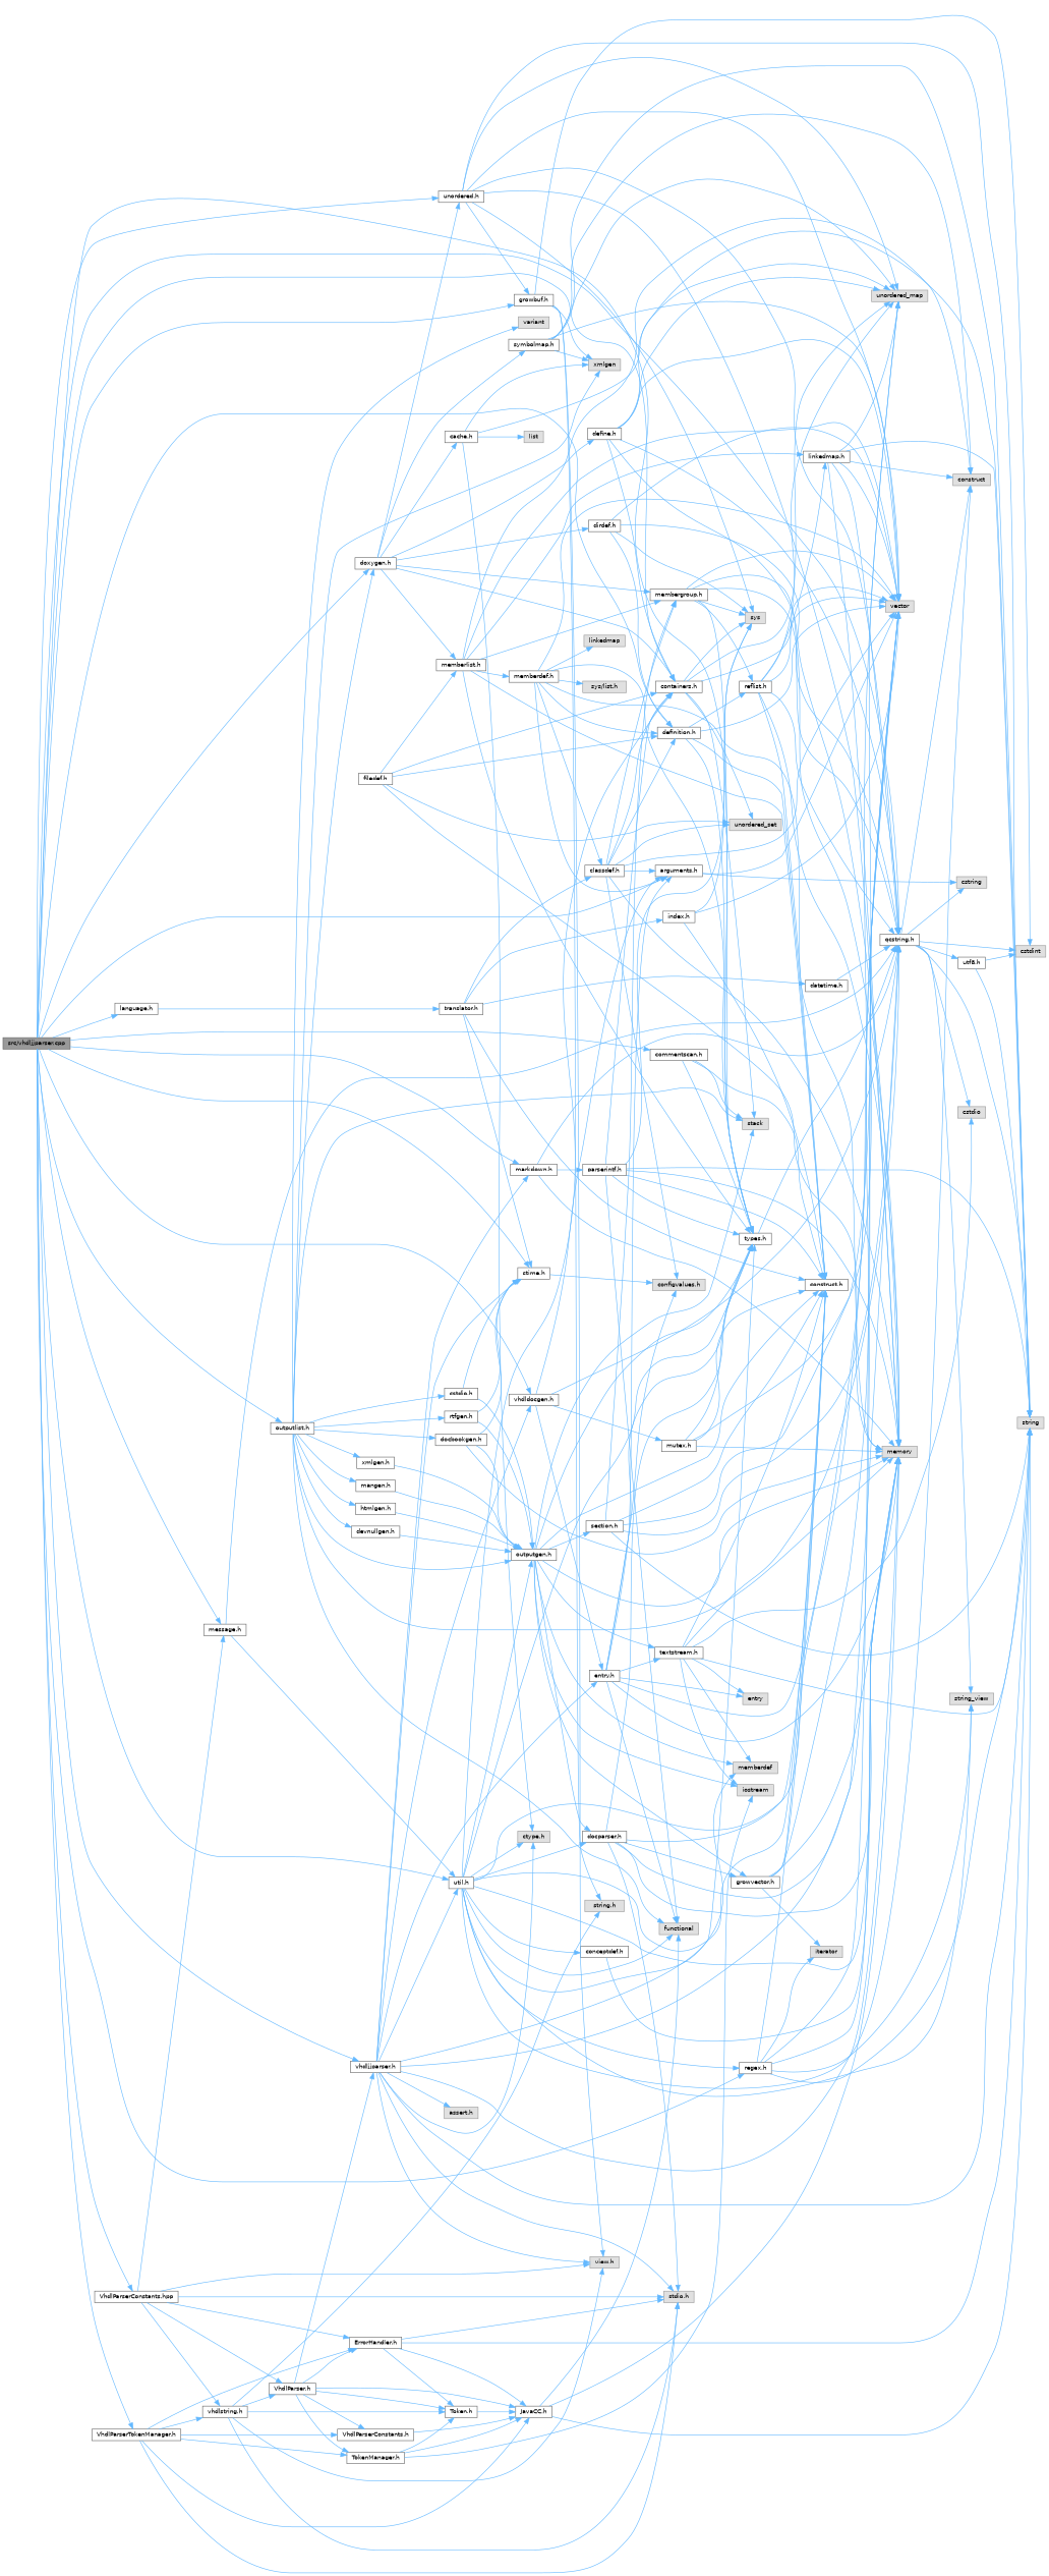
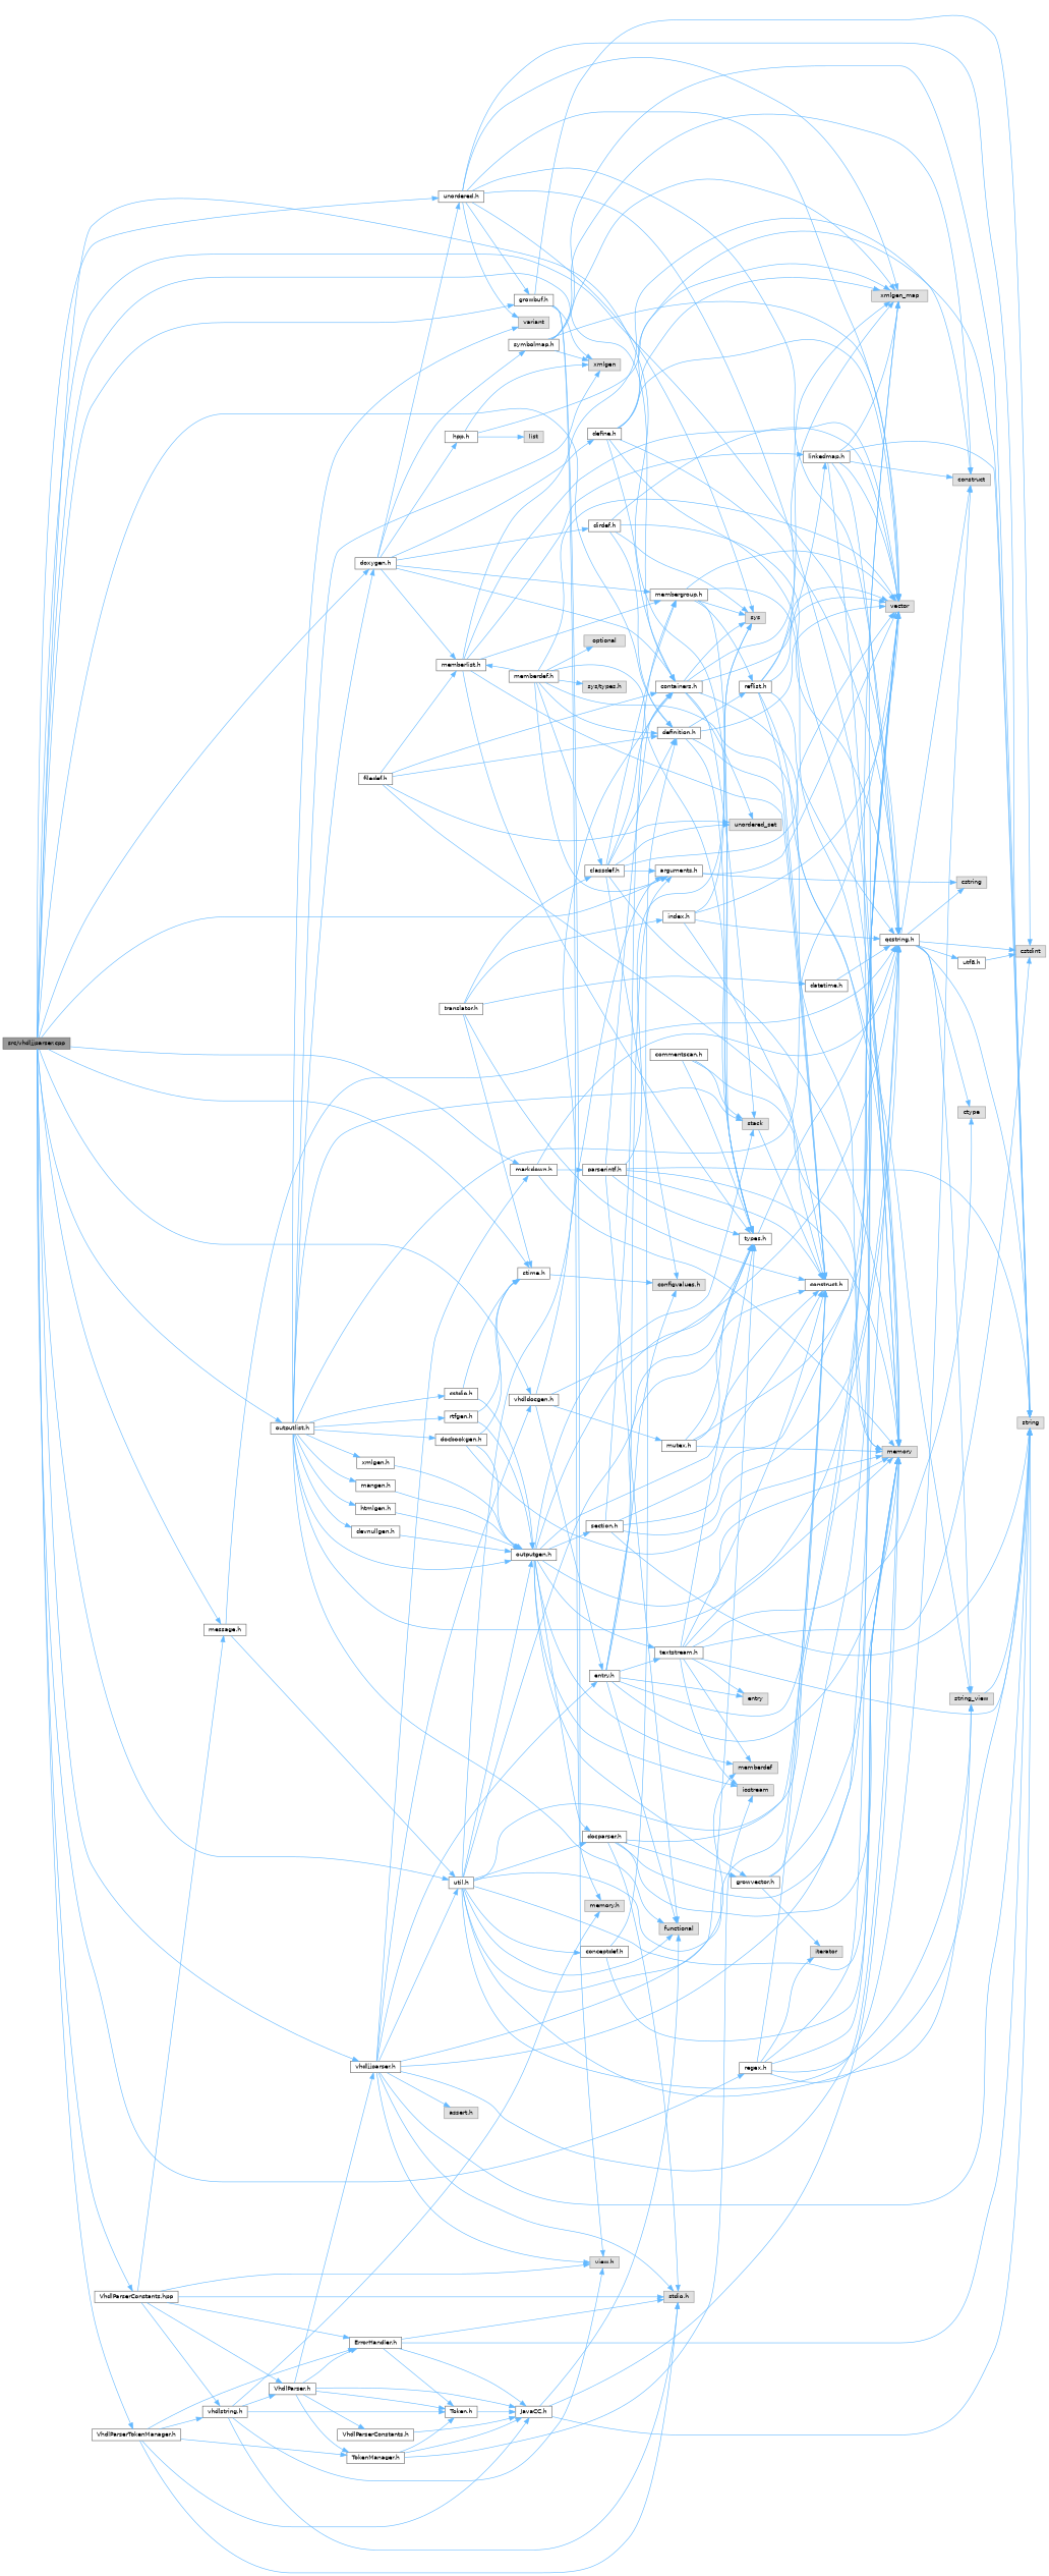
  digraph {
    rankdir=LR
    node [color=grey40 fillcolor=white fontname=Helvetica fontsize=10 shape=box style=filled]
    edge [color=steelblue1 fontname=Helvetica fontsize=10 labelfontname=Helvetica labelfontsize=10 style=solid]
    n1 [color=gray40 fillcolor=grey60 fontcolor=black height=0.2 label="src/vhdljjparser.cpp" width=0.4]
    n2 [height=0.2 label="qcstring.h" width=0.4]
    n3 [height=0.2 label="containers.h" width=0.4]
    n4 [height=0.2 label="vhdljjparser.h" width=0.4]
    n5 [height=0.2 label="types.h" width=0.4]
    n6 [height=0.2 label="arguments.h" width=0.4]
    n7 [height=0.2 label="vhdldocgen.h" width=0.4]
    n8 [height=0.2 label="ctime.h" width=0.4]
    n9 [height=0.2 label="util.h" width=0.4]
    n10 [height=0.2 label="regex.h" width=0.4]
    n11 [height=0.2 label="definition.h" width=0.4]
    n12 [height=0.2 label="message.h" width=0.4]
    n13 [height=0.2 label="doxygen.h" width=0.4]
    n14 [height=0.2 label="unordered.h" width=0.4]
    n15 [height=0.2 label="growbuf.h" width=0.4]
-   n16 [height=0.2 label="language.h" width=0.4]
    n17 [height=0.2 label="commentscan.h" width=0.4]
    n18 [height=0.2 label="outputlist.h" width=0.4]
    n19 [height=0.2 label="markdown.h" width=0.4]
    n20 [height=0.2 label="VhdlParserTokenManager.h" width=0.4]
    n21 [height=0.2 label="VhdlParserConstants.hpp" width=0.4]
    n22 [color=grey60 fillcolor="#E0E0E0" height=0.2 label=string width=0.4]
    n23 [color=grey60 fillcolor="#E0E0E0" height=0.2 label=string_view width=0.4]
    n24 [color=grey60 fillcolor="#E0E0E0" height=0.2 label=construct width=0.4]
    n25 [color=grey60 fillcolor="#E0E0E0" height=0.2 label=cstring width=0.4]
-   n26 [color=grey60 fillcolor="#E0E0E0" height=0.2 label=cstdio width=0.4]
+   n26 [color=grey60 fillcolor="#E0E0E0" height=0.2 label=ctype width=0.4]
    n27 [color=grey60 fillcolor="#E0E0E0" height=0.2 label=cstdint width=0.4]
    n28 [height=0.2 label="utf8.h" width=0.4]
    n29 [color=grey60 fillcolor="#E0E0E0" height=0.2 label=vector width=0.4]
    n30 [color=grey60 fillcolor="#E0E0E0" height=0.2 label=sys width=0.4]
    n31 [color=grey60 fillcolor="#E0E0E0" height=0.2 label=unordered_set width=0.4]
-   n32 [color=grey60 fillcolor="#E0E0E0" height=0.2 label=unordered_map width=0.4]
+   n32 [color=grey60 fillcolor="#E0E0E0" height=0.2 label=xmlgen_map width=0.4]
    n33 [color=grey60 fillcolor="#E0E0E0" height=0.2 label=stack width=0.4]
    n34 [color=grey60 fillcolor="#E0E0E0" height=0.2 label=memory width=0.4]
    n35 [color=grey60 fillcolor="#E0E0E0" height=0.2 label="stdio.h" width=0.4]
    n36 [color=grey60 fillcolor="#E0E0E0" height=0.2 label="view.h" width=0.4]
    n37 [color=grey60 fillcolor="#E0E0E0" height=0.2 label="assert.h" width=0.4]
-   n38 [color=grey60 fillcolor="#E0E0E0" height=0.2 label="ctype.h" width=0.4]
    n39 [height=0.2 label="entry.h" width=0.4]
    n40 [height=0.2 label="mutex.h" width=0.4]
    n41 [color=grey60 fillcolor="#E0E0E0" height=0.2 label="configvalues.h" width=0.4]
    n42 [color=grey60 fillcolor="#E0E0E0" height=0.2 label=functional width=0.4]
    n43 [height=0.2 label="construct.h" width=0.4]
    n44 [color=grey60 fillcolor="#E0E0E0" height=0.2 label=memberdef width=0.4]
    n45 [height=0.2 label="docparser.h" width=0.4]
    n46 [height=0.2 label="outputgen.h" width=0.4]
    n47 [height=0.2 label="conceptdef.h" width=0.4]
    n48 [color=grey60 fillcolor="#E0E0E0" height=0.2 label=iterator width=0.4]
    n49 [height=0.2 label="reflist.h" width=0.4]
    n50 [height=0.2 label="memberlist.h" width=0.4]
    n51 [height=0.2 label="membergroup.h" width=0.4]
    n52 [height=0.2 label="dirdef.h" width=0.4]
    n53 [height=0.2 label="define.h" width=0.4]
-   n54 [height=0.2 label="cache.h" width=0.4]
+   n54 [height=0.2 label="hpp.h" width=0.4]
    n55 [height=0.2 label="symbolmap.h" width=0.4]
    n56 [color=grey60 fillcolor="#E0E0E0" height=0.2 label=variant width=0.4]
    n57 [color=grey60 fillcolor="#E0E0E0" height=0.2 label=xmlgen width=0.4]
-   n58 [color=grey60 fillcolor="#E0E0E0" height=0.2 label="string.h" width=0.4]
+   n58 [color=grey60 fillcolor="#E0E0E0" height=0.2 label="memory.h" width=0.4]
    n59 [height=0.2 label="translator.h" width=0.4]
    n60 [height=0.2 label="htmlgen.h" width=0.4]
    n61 [height=0.2 label="cstdio.h" width=0.4]
    n62 [height=0.2 label="rtfgen.h" width=0.4]
    n63 [height=0.2 label="mangen.h" width=0.4]
    n64 [height=0.2 label="docbookgen.h" width=0.4]
    n65 [height=0.2 label="xmlgen.h" width=0.4]
    n66 [height=0.2 label="devnullgen.h" width=0.4]
    n67 [height=0.2 label="parserintf.h" width=0.4]
    n68 [height=0.2 label="JavaCC.h" width=0.4]
    n69 [height=0.2 label="ErrorHandler.h" width=0.4]
    n70 [height=0.2 label="TokenManager.h" width=0.4]
    n71 [height=0.2 label="VhdlParserConstants.h" width=0.4]
    n72 [height=0.2 label="vhdlstring.h" width=0.4]
    n73 [height=0.2 label="VhdlParser.h" width=0.4]
    n74 [color=grey60 fillcolor="#E0E0E0" height=0.2 label=entry width=0.4]
    n75 [height=0.2 label="textstream.h" width=0.4]
    n76 [height=0.2 label="linkedmap.h" width=0.4]
    n77 [color=grey60 fillcolor="#E0E0E0" height=0.2 label=iostream width=0.4]
    n78 [height=0.2 label="growvector.h" width=0.4]
    n79 [height=0.2 label="section.h" width=0.4]
    n80 [height=0.2 label="index.h" width=0.4]
    n81 [height=0.2 label="filedef.h" width=0.4]
    n82 [height=0.2 label="memberdef.h" width=0.4]
-   n83 [color=grey60 fillcolor="#E0E0E0" height=0.2 label=linkedmap width=0.4]
-   n84 [color=grey60 fillcolor="#E0E0E0" height=0.2 label="sys/list.h" width=0.4]
+   n83 [color=grey60 fillcolor="#E0E0E0" height=0.2 label=optional width=0.4]
+   n84 [color=grey60 fillcolor="#E0E0E0" height=0.2 label="sys/types.h" width=0.4]
    n85 [height=0.2 label="classdef.h" width=0.4]
    n86 [color=grey60 fillcolor="#E0E0E0" height=0.2 label=list width=0.4]
    n87 [height=0.2 label="datetime.h" width=0.4]
    n88 [height=0.2 label="Token.h" width=0.4]
    n1 -> n2
    n1 -> n3
    n1 -> n4
    n1 -> n5
    n1 -> n6
    n1 -> n7
    n1 -> n8
    n1 -> n9
    n1 -> n10
    n1 -> n11
    n1 -> n12
    n1 -> n13
    n1 -> n14
    n1 -> n15
-   n1 -> n16
-   n1 -> n17
    n1 -> n18
    n1 -> n19
    n1 -> n20
    n1 -> n21
    n2 -> n22
    n2 -> n23
    n2 -> n24
    n2 -> n25
    n2 -> n26
    n2 -> n27
    n2 -> n28
+   n3 -> n23
    n3 -> n29
    n3 -> n30
    n3 -> n31
    n3 -> n32
    n3 -> n33
    n4 -> n5
    n4 -> n7
-   n4 -> n8
    n4 -> n9
    n4 -> n19
    n4 -> n22
    n4 -> n29
    n4 -> n34
    n4 -> n35
    n4 -> n36
    n4 -> n37
-   n4 -> n38
    n4 -> n39
    n5 -> n2
    n6 -> n25
    n6 -> n29
    n7 -> n2
    n7 -> n6
    n7 -> n39
    n7 -> n40
    n8 -> n41
    n9 -> n3
    n9 -> n5
-   n9 -> n10
    n9 -> n23
    n9 -> n24
    n9 -> n32
    n9 -> n34
-   n9 -> n38
    n9 -> n42
    n9 -> n43
    n9 -> n44
    n9 -> n45
    n9 -> n46
    n9 -> n47
    n10 -> n22
    n10 -> n23
    n10 -> n29
    n10 -> n34
    n10 -> n43
    n10 -> n48
    n11 -> n5
    n11 -> n29
    n11 -> n43
    n11 -> n49
    n12 -> n2
    n12 -> n9
    n13 -> n3
    n13 -> n14
    n13 -> n50
    n13 -> n51
    n13 -> n52
    n13 -> n53
    n13 -> n54
    n13 -> n55
    n14 -> n2
    n14 -> n15
    n14 -> n22
    n14 -> n29
    n14 -> n30
    n14 -> n32
    n14 -> n34
+   n14 -> n56
    n15 -> n27
    n15 -> n36
    n15 -> n57
    n15 -> n58
-   n16 -> n59
    n17 -> n5
    n17 -> n33
    n17 -> n43
    n18 -> n13
+   n18 -> n29
    n18 -> n33
    n18 -> n34
    n18 -> n42
    n18 -> n46
    n18 -> n56
    n18 -> n57
    n18 -> n60
    n18 -> n61
    n18 -> n62
    n18 -> n63
    n18 -> n64
    n18 -> n65
    n18 -> n66
    n19 -> n2
    n19 -> n34
    n19 -> n67
    n20 -> n35
    n20 -> n68
    n20 -> n69
    n20 -> n70
-   n20 -> n71
    n20 -> n72
    n21 -> n12
    n21 -> n35
    n21 -> n36
    n21 -> n69
    n21 -> n72
    n21 -> n73
-   n28 -> n22
+   n23 -> n22
    n28 -> n27
    n39 -> n5
    n39 -> n6
    n39 -> n29
    n39 -> n34
    n39 -> n41
    n39 -> n42
    n39 -> n74
    n39 -> n75
    n40 -> n5
    n40 -> n29
    n40 -> n34
    n40 -> n43
    n45 -> n2
-   n45 -> n5
+   n75 -> n5
    n45 -> n34
    n45 -> n35
    n45 -> n43
    n45 -> n78
    n46 -> n5
    n46 -> n33
    n46 -> n34
    n46 -> n43
    n46 -> n44
    n46 -> n45
    n46 -> n75
    n46 -> n77
    n46 -> n78
    n46 -> n79
+   n47 -> n11
    n47 -> n34
    n49 -> n2
    n49 -> n29
    n49 -> n32
    n49 -> n34
    n49 -> n43
    n49 -> n76
    n50 -> n5
    n50 -> n24
    n50 -> n29
    n50 -> n43
    n50 -> n51
    n50 -> n76
-   n50 -> n82
+   n82 -> n50
    n51 -> n5
    n51 -> n29
    n51 -> n30
    n51 -> n34
    n51 -> n49
    n52 -> n2
    n52 -> n11
    n52 -> n29
    n52 -> n30
    n53 -> n2
    n53 -> n3
    n53 -> n22
    n53 -> n29
    n53 -> n32
    n53 -> n34
    n54 -> n32
-   n54 -> n38
    n54 -> n57
    n54 -> n86
    n55 -> n22
    n55 -> n24
    n55 -> n29
    n55 -> n32
    n55 -> n57
    n59 -> n8
    n59 -> n43
    n59 -> n80
    n59 -> n85
    n59 -> n87
    n60 -> n46
    n61 -> n8
    n61 -> n46
    n62 -> n8
    n62 -> n46
    n63 -> n46
    n64 -> n8
    n64 -> n34
    n64 -> n46
    n65 -> n46
    n66 -> n46
    n67 -> n3
    n67 -> n5
    n67 -> n22
    n67 -> n30
    n67 -> n34
    n67 -> n42
    n67 -> n43
    n68 -> n22
    n68 -> n34
    n68 -> n42
    n69 -> n22
    n69 -> n35
    n69 -> n68
    n69 -> n88
    n70 -> n68
    n70 -> n77
    n70 -> n88
    n71 -> n68
    n72 -> n35
    n72 -> n36
    n72 -> n58
    n72 -> n73
    n72 -> n88
    n73 -> n4
    n73 -> n68
    n73 -> n69
    n73 -> n70
    n73 -> n71
    n73 -> n88
    n75 -> n2
    n75 -> n22
    n75 -> n26
+   n75 -> n27
    n75 -> n43
    n75 -> n44
    n75 -> n74
    n75 -> n77
    n76 -> n2
    n76 -> n22
    n76 -> n24
    n76 -> n29
    n76 -> n32
    n76 -> n34
    n78 -> n29
    n78 -> n34
-   n78 -> n43
+   n33 -> n43
    n78 -> n48
    n79 -> n2
    n79 -> n22
    n79 -> n32
    n79 -> n43
    n79 -> n51
-   n51 -> n2
+   n80 -> n2
    n80 -> n29
    n80 -> n30
    n80 -> n43
    n81 -> n3
    n81 -> n11
    n81 -> n31
    n81 -> n34
    n81 -> n50
    n82 -> n5
    n82 -> n6
    n82 -> n11
    n82 -> n29
    n82 -> n34
    n82 -> n83
    n82 -> n84
    n82 -> n85
    n85 -> n3
    n85 -> n6
    n85 -> n11
    n85 -> n29
    n85 -> n31
    n85 -> n34
    n85 -> n41
    n85 -> n51
    n87 -> n2
    n88 -> n68
  }
